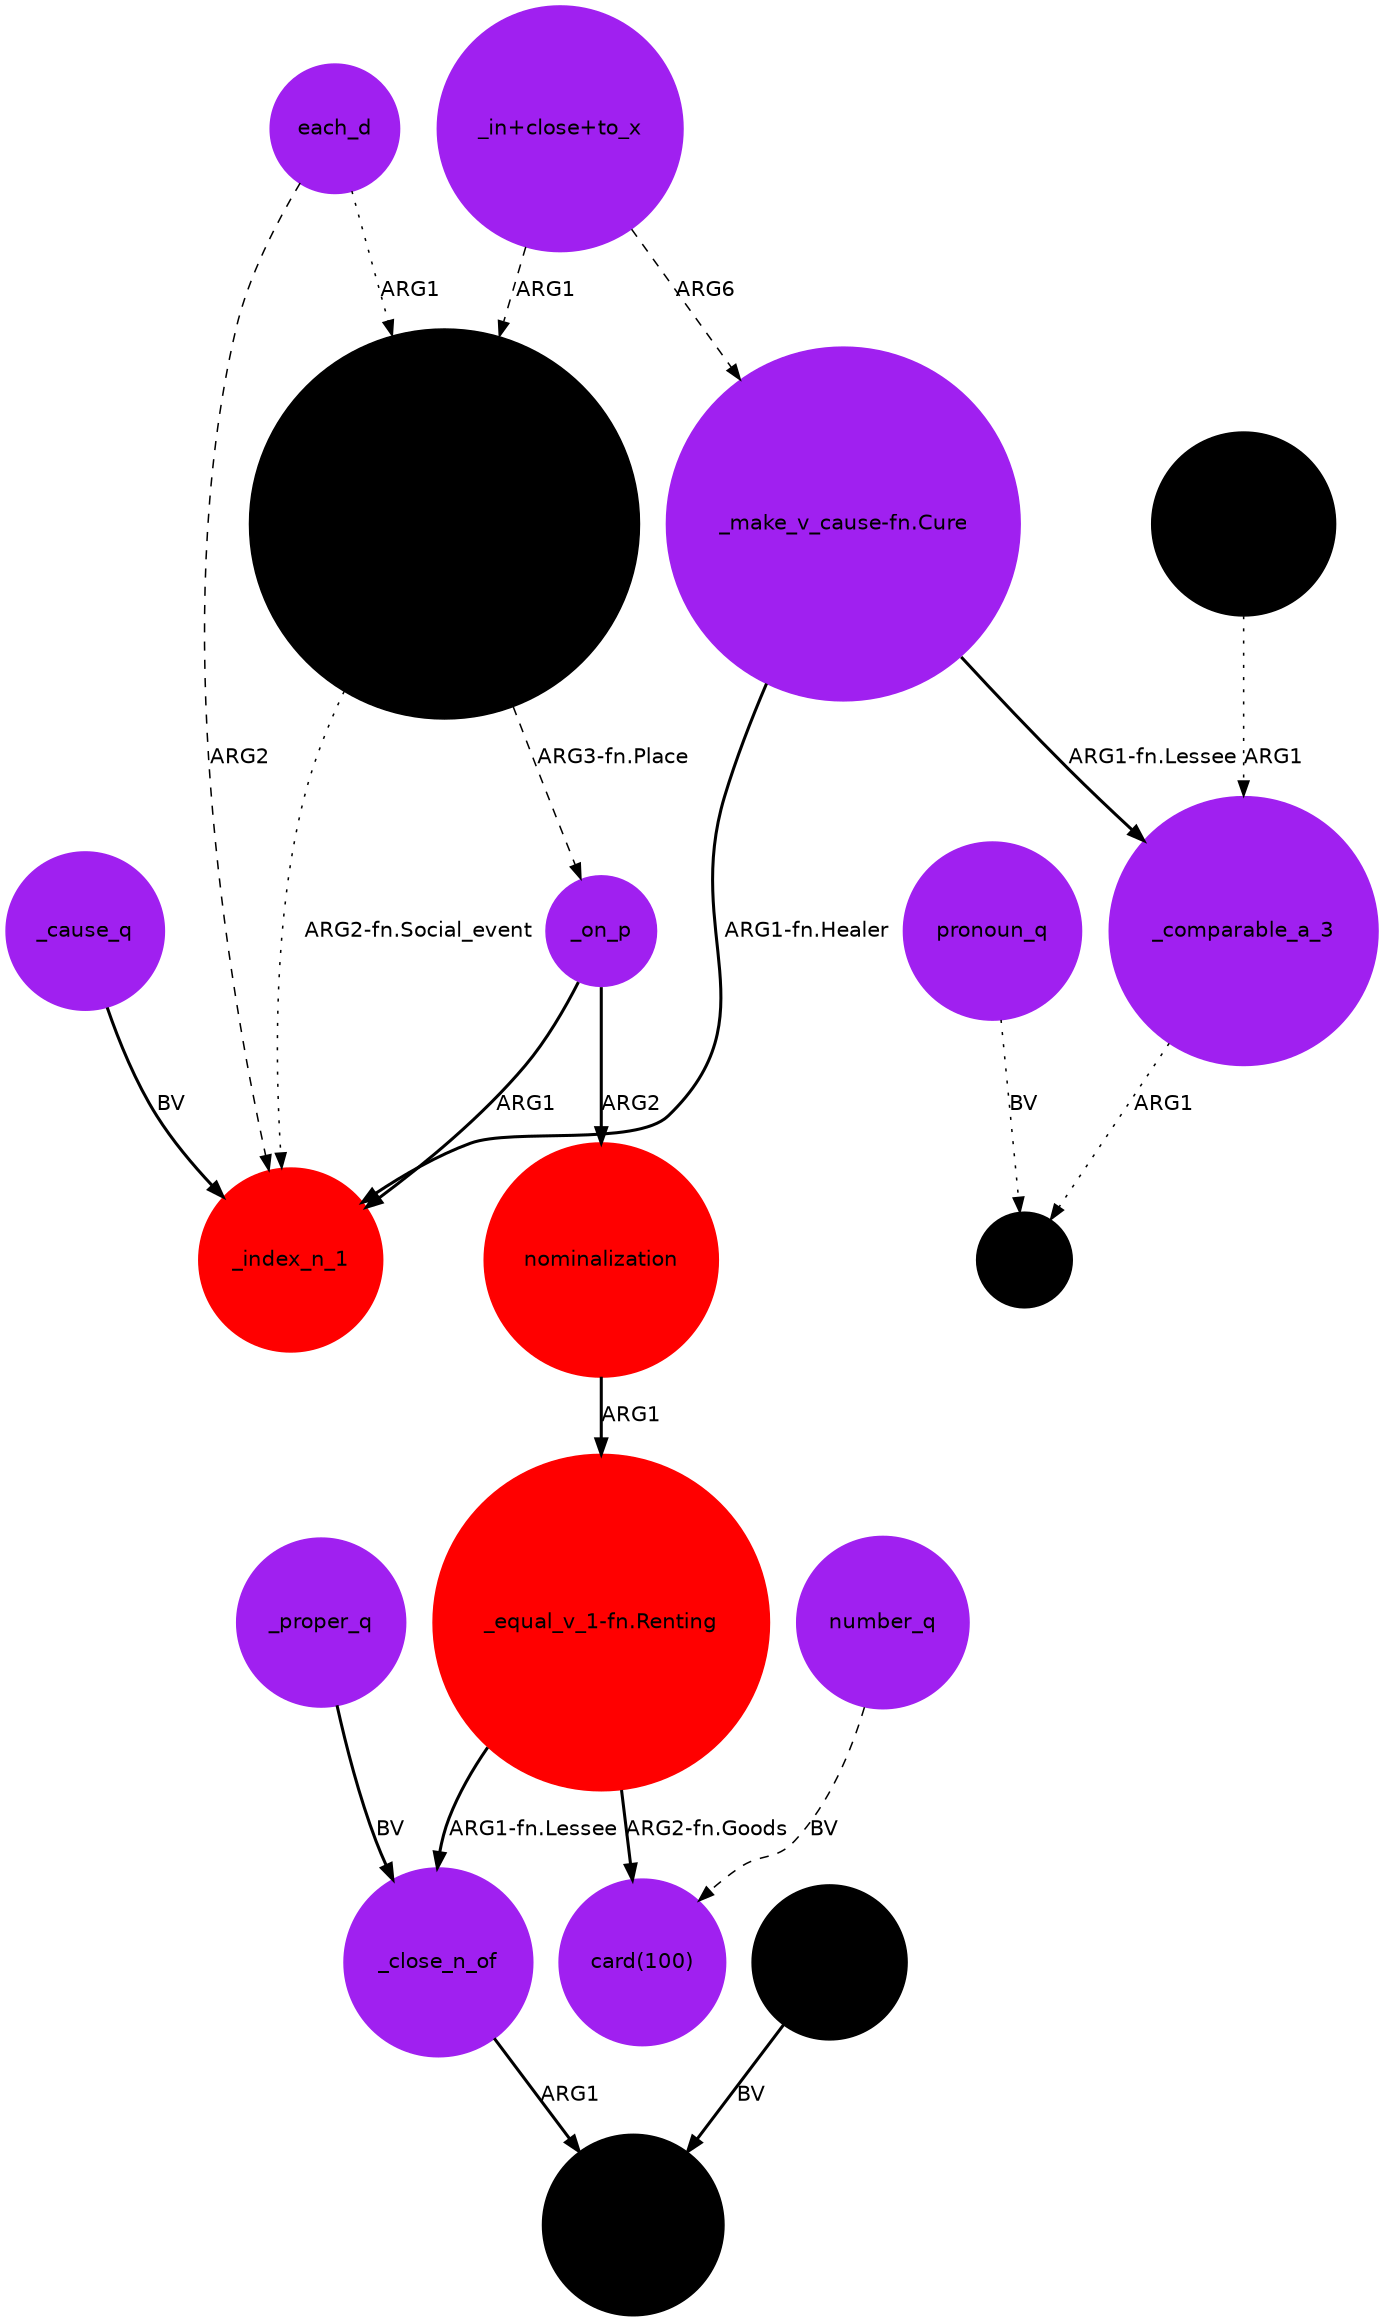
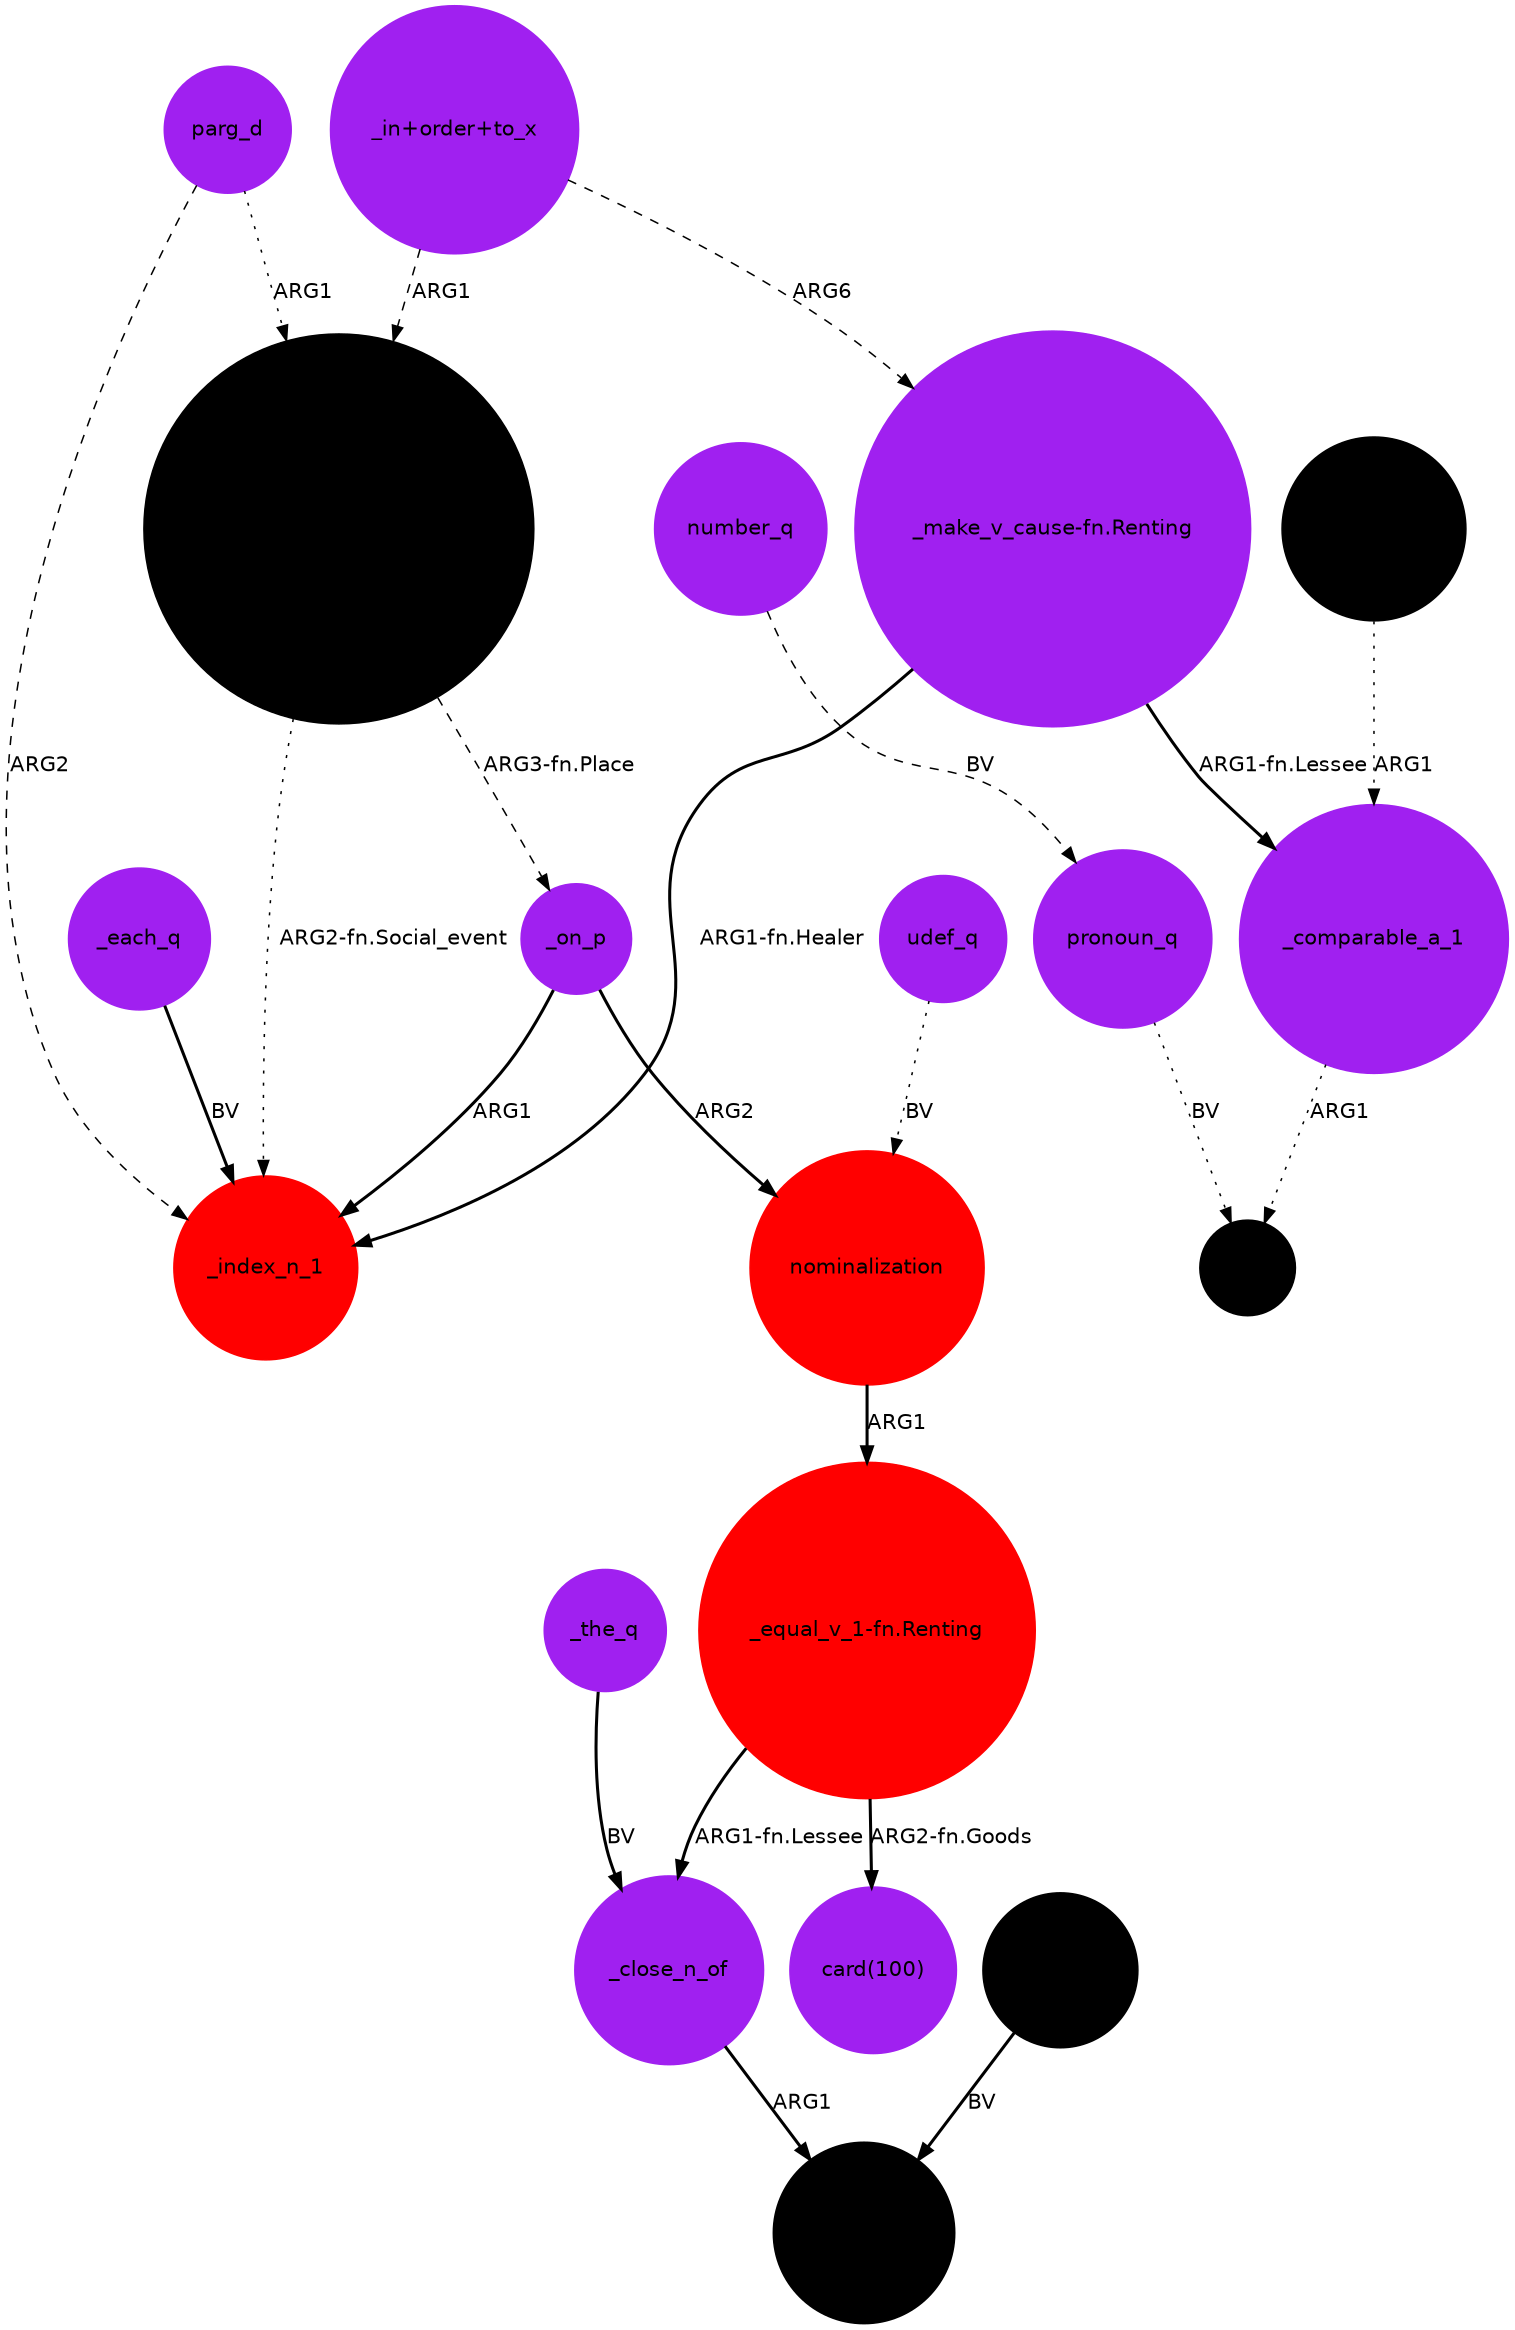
  digraph {
    fontname="DejaVu Sans"
    node [color=purple fontname="DejaVu Sans" shape=circle style=filled]
    edge [fontname="DejaVu Sans" style=bold]
    "_base_v_1-fn.Social_event" [color=black]
    _on_p
    _index_n_1 [color=red]
    nominalization [color=red]
    "_equal_v_1-fn.Renting" [color=red]
-   "_in+order+to_x" [label="_in+close+to_x"]
-   "_make_v_cause-fn.Cure"
-   _comparable_a_1 [label=_comparable_a_3]
+   "_in+order+to_x"
+   "_make_v_cause-fn.Cure" [label="_make_v_cause-fn.Renting"]
+   _comparable_a_1
    "card(100)"
    _close_n_of
    "yofc(1969)" [color=black]
+   udef_q
    pron [color=black]
-   _each_q [label=_cause_q]
+   _each_q
    proper_q [color=black]
    pronoun_q
    _direct_a_1 [color=black]
-   parg_d [label=each_d]
-   _the_q [label=_proper_q]
+   parg_d
+   _the_q
    number_q
    "_base_v_1-fn.Social_event" -> _on_p [label="ARG3-fn.Place" style=dashed]
    "_base_v_1-fn.Social_event" -> _index_n_1 [label="ARG2-fn.Social_event" style=dotted]
    _on_p -> _index_n_1 [label=ARG1]
    _on_p -> nominalization [label=ARG2]
    nominalization -> "_equal_v_1-fn.Renting" [label=ARG1]
    "_equal_v_1-fn.Renting" -> "card(100)" [label="ARG2-fn.Goods"]
    "_equal_v_1-fn.Renting" -> _close_n_of [label="ARG1-fn.Lessee"]
    "_in+order+to_x" -> "_base_v_1-fn.Social_event" [label=ARG1 style=dashed]
    "_in+order+to_x" -> "_make_v_cause-fn.Cure" [label=ARG6 style=dashed]
    "_make_v_cause-fn.Cure" -> _index_n_1 [label="ARG1-fn.Healer"]
    "_make_v_cause-fn.Cure" -> _comparable_a_1 [label="ARG1-fn.Lessee"]
    _comparable_a_1 -> pron [label=ARG1 style=dotted]
    _close_n_of -> "yofc(1969)" [label=ARG1]
+   udef_q -> nominalization [label=BV style=dotted]
    _each_q -> _index_n_1 [label=BV]
    proper_q -> "yofc(1969)" [label=BV]
    pronoun_q -> pron [label=BV style=dotted]
    _direct_a_1 -> _comparable_a_1 [label=ARG1 style=dotted]
    parg_d -> "_base_v_1-fn.Social_event" [label=ARG1 style=dotted]
    parg_d -> _index_n_1 [label=ARG2 style=dashed]
    _the_q -> _close_n_of [label=BV]
-   number_q -> "card(100)" [label=BV style=dashed]
+   number_q -> pronoun_q [label=BV style=dashed]
  }
